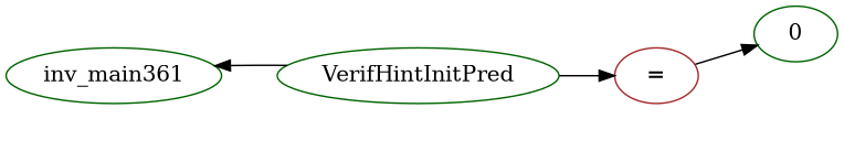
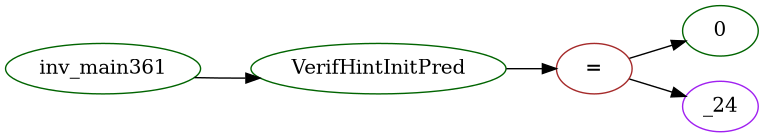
  digraph {
    rankdir=LR
    node [color=darkgreen]
    n1 [label=inv_main361]
    n2 [label=VerifHintInitPred]
    n3 [color=brown label="="]
    n4 [label=0]
-   n2 -> n1
+   n5 [color=purple label=_24]
+   n1 -> n2
    n2 -> n3
    n3 -> n4
+   n3 -> n5
  }
